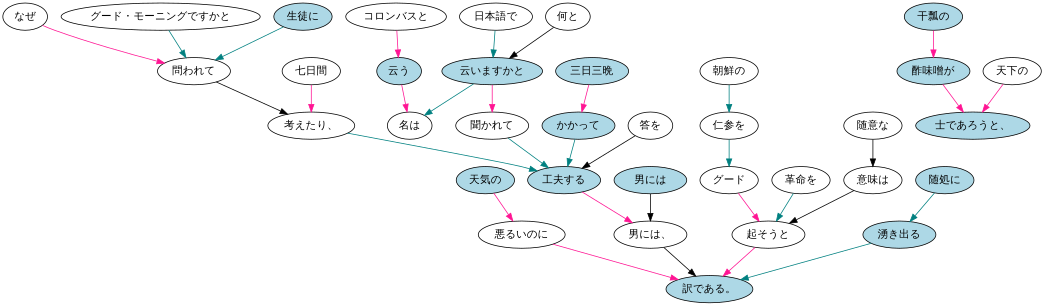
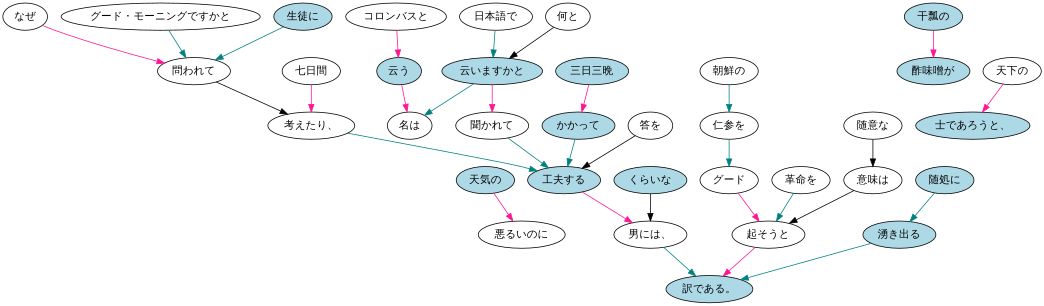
  digraph {
    node [fillcolor=white style=filled]
    edge [color=deeppink]
    n1 [fillcolor=lightblue label="天気の"]
    n2 [label="悪るいのに"]
    n3 [fillcolor=lightblue label="訳である。"]
    n4 [label="なぜ"]
    n5 [label="問われて"]
    n6 [label="考えたり、"]
    n7 [label="グード・モーニングですかと"]
    n8 [fillcolor=lightblue label="生徒に"]
    n9 [fillcolor=lightblue label="工夫する"]
    n10 [label="七日間"]
    n11 [label="男には、"]
    n12 [label="コロンバスと"]
    n13 [fillcolor=lightblue label="云う"]
    n14 [label="名は"]
    n15 [fillcolor=lightblue label="云いますかと"]
    n16 [label="聞かれて"]
    n17 [label="日本語で"]
    n18 [label="何と"]
    n19 [fillcolor=lightblue label="三日三晩"]
    n20 [fillcolor=lightblue label="かかって"]
    n21 [label="答を"]
-   n22 [fillcolor=lightblue label="男には"]
+   n22 [fillcolor=lightblue label="くらいな"]
    n23 [fillcolor=lightblue label="干瓢の"]
    n24 [fillcolor=lightblue label="酢味噌が"]
    n25 [fillcolor=lightblue label="士であろうと、"]
    n26 [label="天下の"]
    n27 [label="朝鮮の"]
    n28 [label="仁参を"]
    n29 [label="グード"]
    n30 [label="起そうと"]
    n31 [label="革命を"]
    n32 [label="随意な"]
    n33 [label="意味は"]
    n34 [fillcolor=lightblue label="随処に"]
    n35 [fillcolor=lightblue label="湧き出る"]
    n1 -> n2
-   n2 -> n3
    n4 -> n5
    n5 -> n6 [color=black]
    n6 -> n9 [color=teal]
    n7 -> n5 [color=teal]
    n8 -> n5 [color=teal]
    n9 -> n11
    n10 -> n6
-   n11 -> n3 [color=black]
+   n11 -> n3 [color=teal]
    n12 -> n13
    n13 -> n14
    n15 -> n14 [color=teal]
    n15 -> n16
    n16 -> n9 [color=teal]
    n17 -> n15 [color=teal]
    n18 -> n15 [color=black]
    n19 -> n20
    n20 -> n9 [color=teal]
    n21 -> n9 [color=black]
    n22 -> n11 [color=black]
    n23 -> n24
-   n24 -> n25
    n26 -> n25
    n27 -> n28 [color=teal]
    n28 -> n29 [color=teal]
    n29 -> n30
    n30 -> n3
    n31 -> n30 [color=teal]
    n32 -> n33 [color=black]
    n33 -> n30 [color=black]
    n34 -> n35 [color=teal]
    n35 -> n3 [color=teal]
  }
